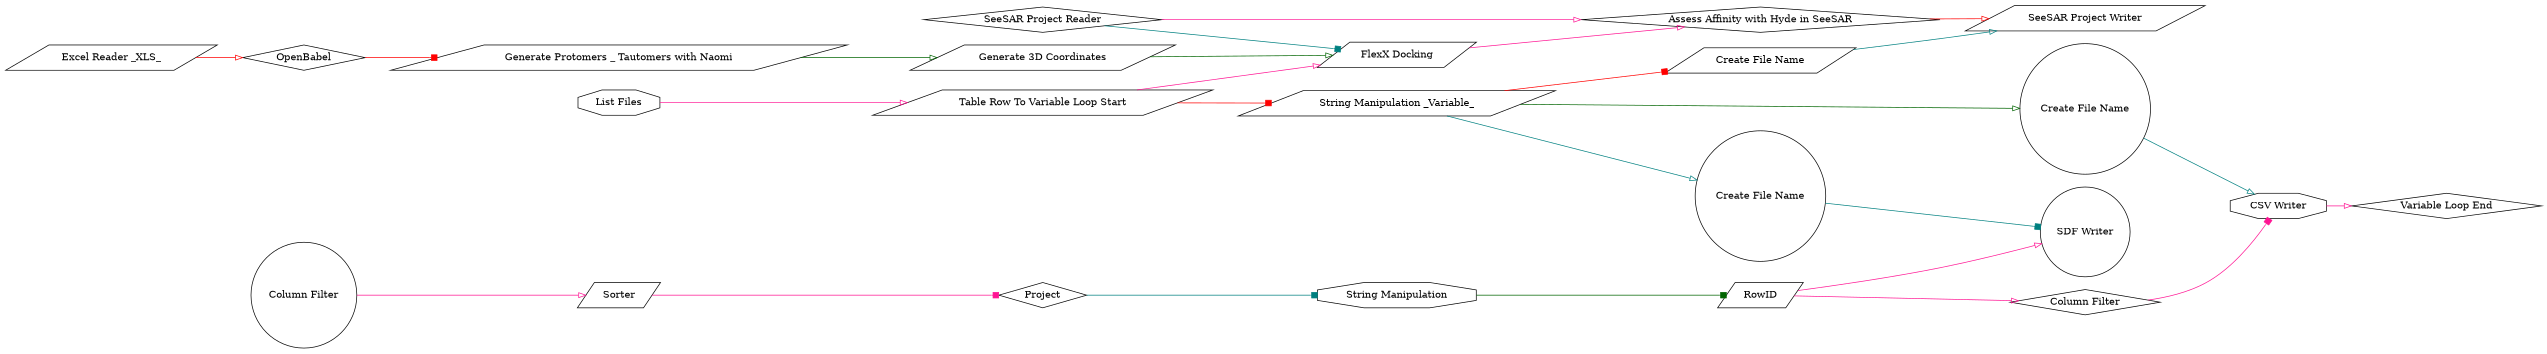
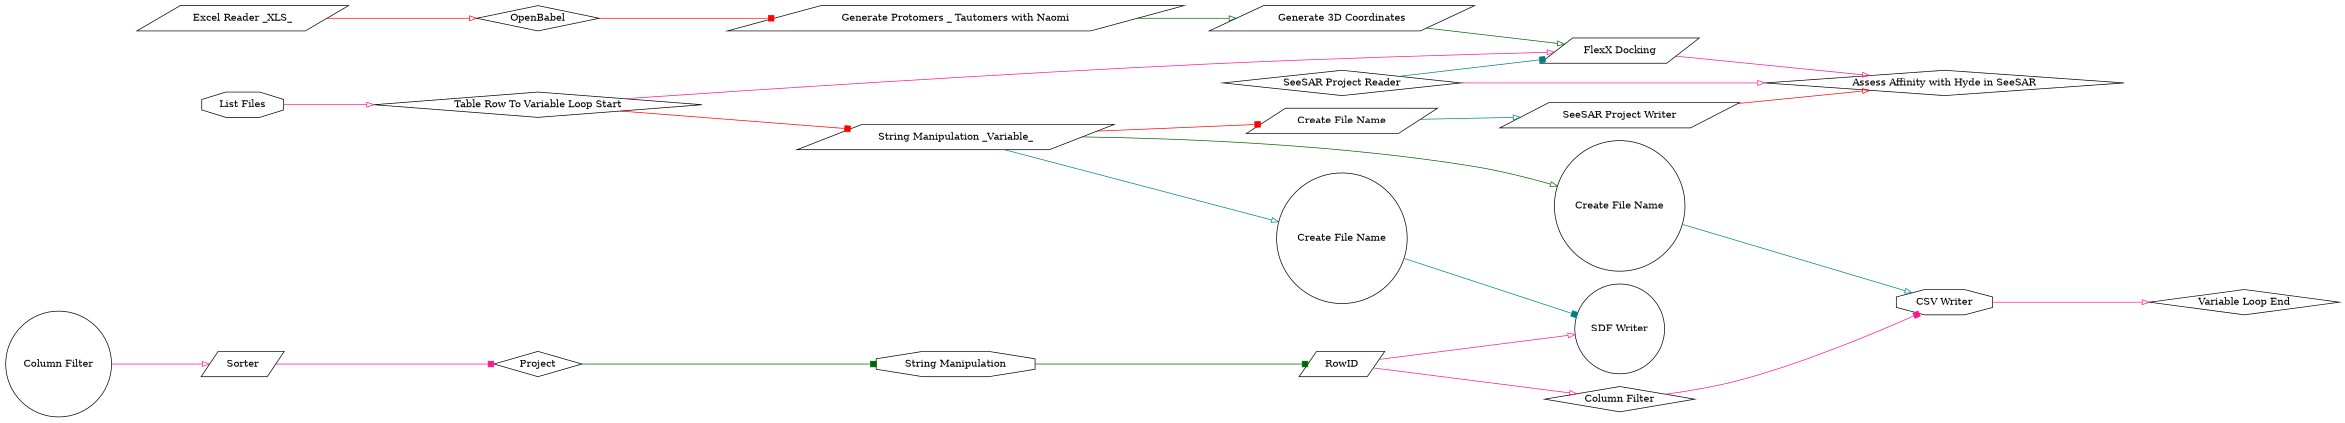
  digraph {
    rankdir=LR
    node [shape=parallelogram]
    edge [arrowhead=onormal color=deeppink]
    n1 [label="Excel Reader _XLS_"]
    n2 [label=OpenBabel shape=diamond]
    n3 [label="Generate Protomers _ Tautomers with Naomi"]
    n4 [label="Generate 3D Coordinates"]
    n5 [label="FlexX Docking"]
    n6 [label="Assess Affinity with Hyde in SeeSAR" shape=diamond]
-   n7 [label="Table Row To Variable Loop Start"]
+   n7 [label="Table Row To Variable Loop Start" shape=diamond]
    n8 [label="String Manipulation _Variable_"]
    n9 [label="SeeSAR Project Reader" shape=diamond]
    n10 [label="Create File Name"]
    n11 [label="Create File Name" shape=circle]
    n12 [label="Create File Name" shape=circle]
    n13 [label="List Files" shape=octagon]
    n14 [label="SeeSAR Project Writer"]
    n15 [label="Column Filter" shape=circle]
    n16 [label=Sorter]
    n17 [label=Project shape=diamond]
    n18 [label="String Manipulation" shape=octagon]
    n19 [label=RowID]
    n20 [label="SDF Writer" shape=circle]
    n21 [label="Column Filter" shape=diamond]
    n22 [label="CSV Writer" shape=octagon]
    n23 [label="Variable Loop End" shape=diamond]
    n1 -> n2 [color=red]
    n2 -> n3 [arrowhead=box color=red]
    n3 -> n4 [color=darkgreen]
    n4 -> n5 [color=darkgreen]
    n5 -> n6
-   n6 -> n14 [color=red]
+   n14 -> n6 [color=red]
    n7 -> n5
    n7 -> n8 [arrowhead=box color=red]
    n8 -> n10 [arrowhead=box color=red]
    n8 -> n11 [color=teal]
    n8 -> n12 [color=darkgreen]
    n9 -> n5 [arrowhead=box color=teal]
    n9 -> n6
    n10 -> n14 [color=teal]
    n11 -> n20 [arrowhead=box color=teal]
    n12 -> n22 [color=teal]
    n13 -> n7
    n15 -> n16
    n16 -> n17 [arrowhead=box]
-   n17 -> n18 [arrowhead=box color=teal]
+   n17 -> n18 [arrowhead=box color=darkgreen]
    n18 -> n19 [arrowhead=box color=darkgreen]
    n19 -> n20
    n19 -> n21
    n21 -> n22 [arrowhead=box]
    n22 -> n23
  }
